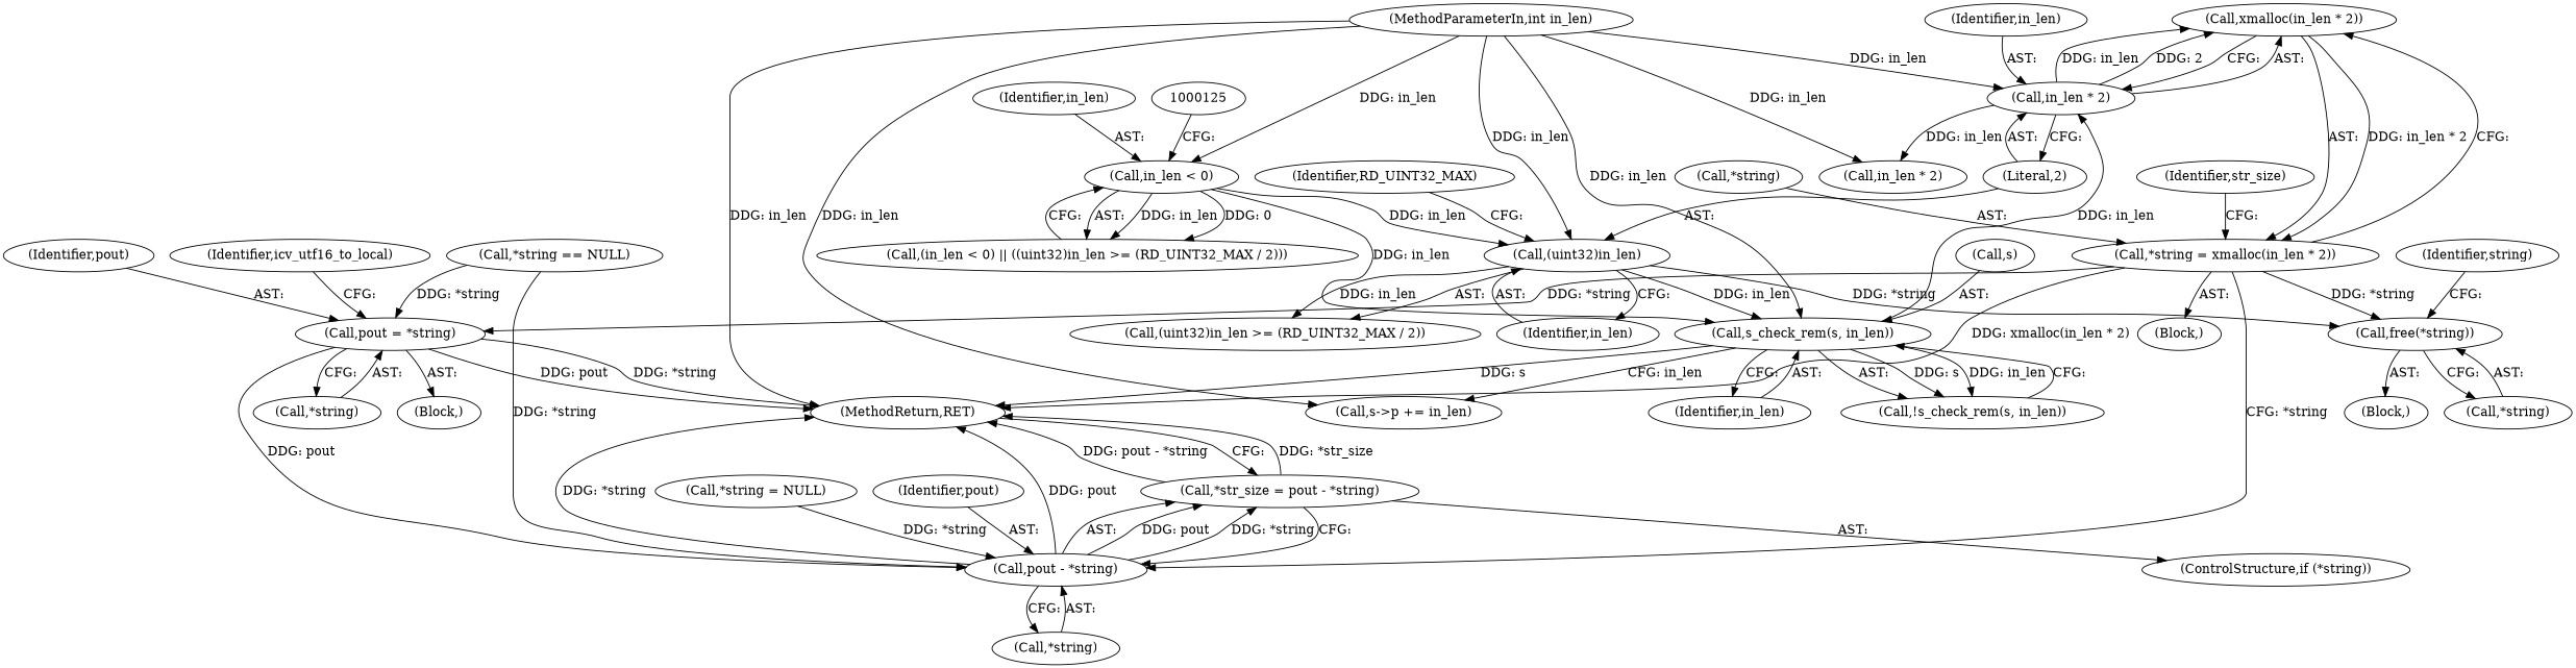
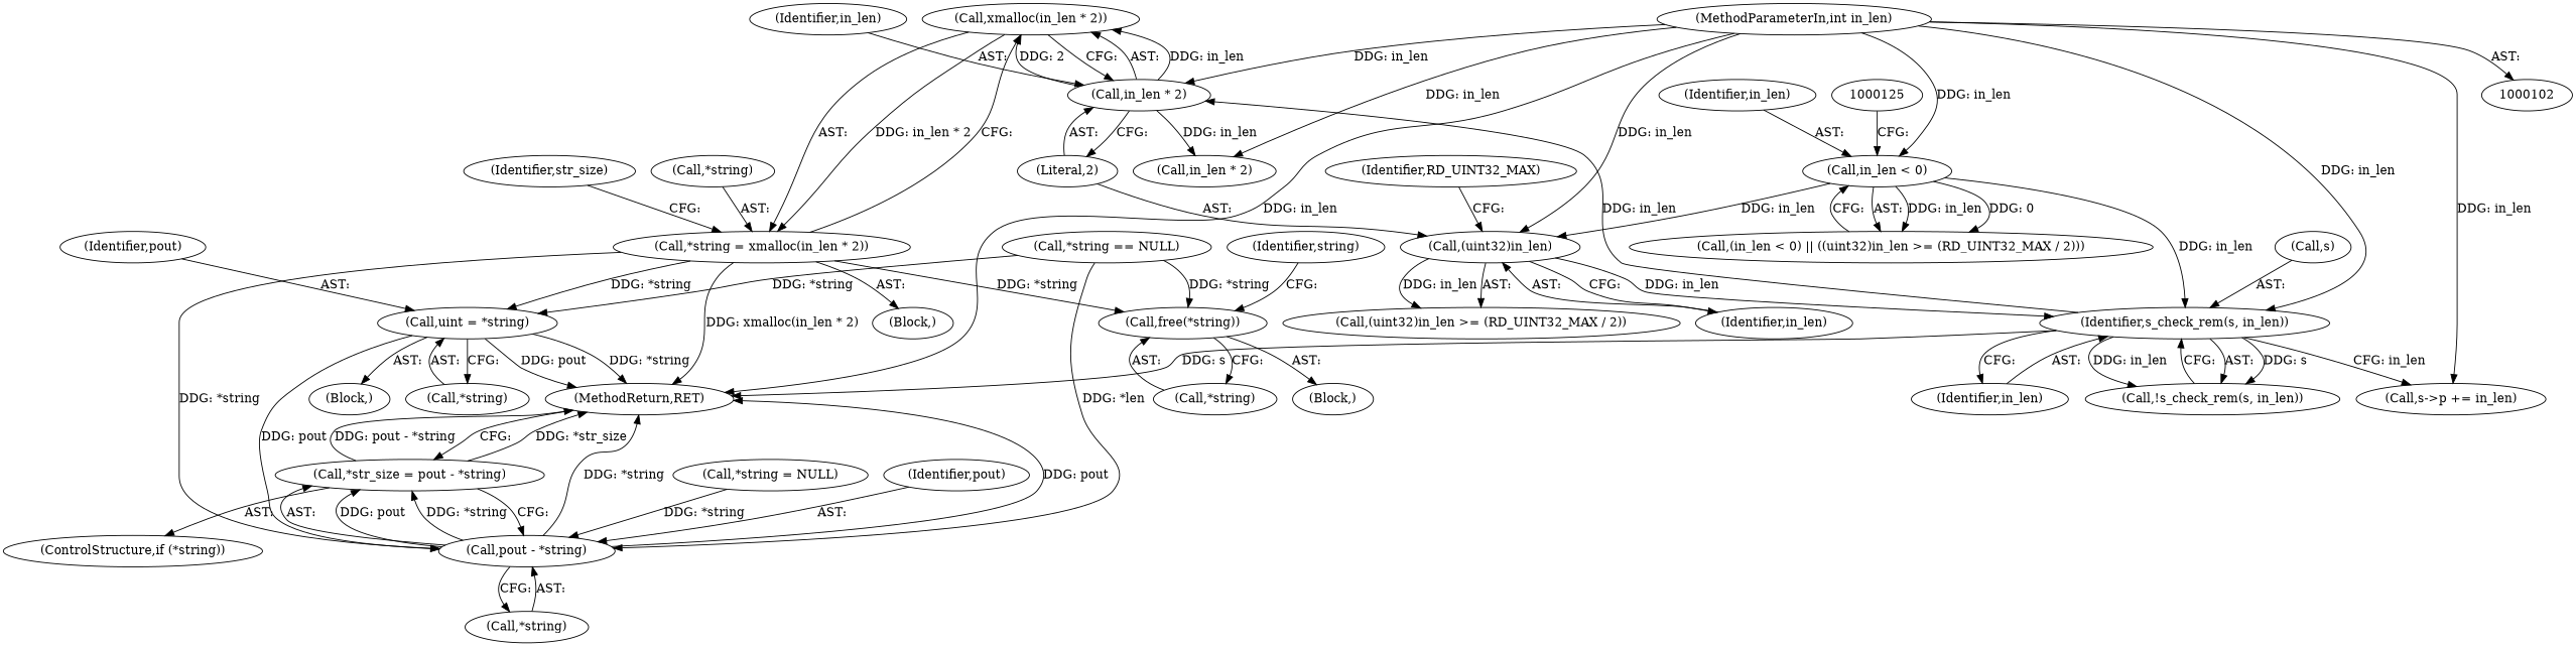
  digraph {
    n1 [label="(Call,xmalloc(in_len * 2))"]
    n2 [label="(Call,in_len * 2)"]
    n3 [label="(Call,*string = xmalloc(in_len * 2))"]
    n4 [label="(Call,in_len * 2)"]
    n5 [label="(Literal,2)"]
    n6 [label="(MethodReturn,RET)"]
-   n7 [label="(Call,pout = *string)"]
+   n7 [label="(Call,uint = *string)"]
    n8 [label="(Call,pout - *string)"]
    n9 [label="(Call,free(*string))"]
    n10 [label="(Block,)"]
    n11 [label="(Call,(uint32)in_len)"]
-   n12 [label="(Call,s_check_rem(s, in_len))"]
+   n12 [label="(Identifier,s_check_rem(s, in_len))"]
    n13 [label="(Call,!s_check_rem(s, in_len))"]
    n14 [label="(Call,s->p += in_len)"]
    n15 [label="(Identifier,in_len)"]
    n16 [label="(Call,*str_size = pout - *string)"]
    n17 [label="(Call,(uint32)in_len >= (RD_UINT32_MAX / 2))"]
    n18 [label="(Identifier,in_len)"]
    n19 [label="(Call,in_len < 0)"]
    n20 [label="(Call,(in_len < 0) || ((uint32)in_len >= (RD_UINT32_MAX / 2)))"]
    n21 [label="(MethodParameterIn,int in_len)"]
+   1000102
    n23 [label="(Block,)"]
    n24 [label="(Call,*string)"]
    n25 [label="(Call,*string)"]
    n26 [label="(Block,)"]
    n27 [label="(Call,*string)"]
    n28 [label="(ControlStructure,if (*string))"]
    n29 [label="(Identifier,RD_UINT32_MAX)"]
    n30 [label="(Identifier,str_size)"]
    n31 [label="(Identifier,in_len)"]
    n32 [label="(Identifier,string)"]
    n33 [label="(Call,*string)"]
    n34 [label="(Identifier,pout)"]
    n35 [label="(Call,*string = NULL)"]
-   n36 [label="(Identifier,icv_utf16_to_local)"]
    n37 [label="(Identifier,in_len)"]
    n38 [label="(Identifier,pout)"]
    n39 [label="(Call,s)"]
    n40 [label="(Call,*string == NULL)"]
    1000125
    n1 -> n2 [label="CFG: "]
    n1 -> n3 [label="AST: "]
    n1 -> n3 [label="DDG: in_len * 2"]
    n2 -> n1 [label="AST: "]
    n2 -> n1 [label="DDG: in_len"]
    n2 -> n1 [label="DDG: 2"]
    n2 -> n4 [label="DDG: in_len"]
    n2 -> n5 [label="CFG: "]
    n3 -> n1 [label="CFG: "]
    n3 -> n6 [label="DDG: xmalloc(in_len * 2)"]
    n3 -> n7 [label="DDG: *string"]
-   n3 -> n8 [label="CFG: *string"]
+   n3 -> n8 [label="DDG: *string"]
    n3 -> n9 [label="DDG: *string"]
    n3 -> n10 [label="AST: "]
    n5 -> n2 [label="AST: "]
    n5 -> n11 [label="AST: "]
    n6 -> n16 [label="CFG: "]
    n7 -> n6 [label="DDG: *string"]
    n7 -> n6 [label="DDG: pout"]
    n7 -> n8 [label="DDG: pout"]
    n7 -> n23 [label="AST: "]
    n7 -> n24 [label="CFG: "]
    n8 -> n6 [label="DDG: *string"]
    n8 -> n6 [label="DDG: pout"]
    n8 -> n16 [label="AST: "]
    n8 -> n16 [label="DDG: pout"]
    n8 -> n16 [label="DDG: *string"]
    n8 -> n25 [label="CFG: "]
    n9 -> n26 [label="AST: "]
    n9 -> n27 [label="CFG: "]
    n11 -> n12 [label="DDG: in_len"]
    n11 -> n17 [label="AST: "]
    n11 -> n17 [label="DDG: in_len"]
    n11 -> n18 [label="CFG: "]
    n12 -> n2 [label="DDG: in_len"]
    n12 -> n6 [label="DDG: s"]
    n12 -> n13 [label="AST: "]
    n12 -> n13 [label="DDG: s"]
    n12 -> n13 [label="DDG: in_len"]
    n12 -> n14 [label="CFG: in_len"]
    n12 -> n15 [label="CFG: "]
    n13 -> n12 [label="CFG: "]
    n15 -> n12 [label="AST: "]
    n16 -> n6 [label="DDG: *str_size"]
    n16 -> n6 [label="DDG: pout - *string"]
    n16 -> n8 [label="CFG: "]
    n16 -> n28 [label="AST: "]
    n18 -> n11 [label="AST: "]
    n19 -> n11 [label="DDG: in_len"]
    n19 -> n12 [label="DDG: in_len"]
    n19 -> n20 [label="AST: "]
    n19 -> n20 [label="DDG: in_len"]
    n19 -> n20 [label="DDG: 0"]
    n20 -> n19 [label="CFG: "]
    n21 -> n2 [label="DDG: in_len"]
    n21 -> n4 [label="DDG: in_len"]
    n21 -> n6 [label="DDG: in_len"]
    n21 -> n11 [label="DDG: in_len"]
    n21 -> n12 [label="DDG: in_len"]
    n21 -> n14 [label="DDG: in_len"]
    n21 -> n19 [label="DDG: in_len"]
+   n21 -> 1000102 [label="AST: "]
    n24 -> n7 [label="AST: "]
    n25 -> n8 [label="AST: "]
    n27 -> n9 [label="AST: "]
    n29 -> n11 [label="CFG: "]
    n30 -> n3 [label="CFG: "]
    n31 -> n2 [label="AST: "]
    n32 -> n9 [label="CFG: "]
    n33 -> n3 [label="AST: "]
    n34 -> n7 [label="AST: "]
    n35 -> n8 [label="DDG: *string"]
-   n36 -> n7 [label="CFG: "]
    n37 -> n19 [label="AST: "]
    n38 -> n8 [label="AST: "]
    n39 -> n12 [label="AST: "]
    n40 -> n7 [label="DDG: *string"]
-   n40 -> n8 [label="DDG: *string"]
-   n11 -> n9 [label="DDG: *string"]
+   n40 -> n8 [label="DDG: *len"]
+   n40 -> n9 [label="DDG: *string"]
    1000125 -> n19 [label="CFG: "]
  }
